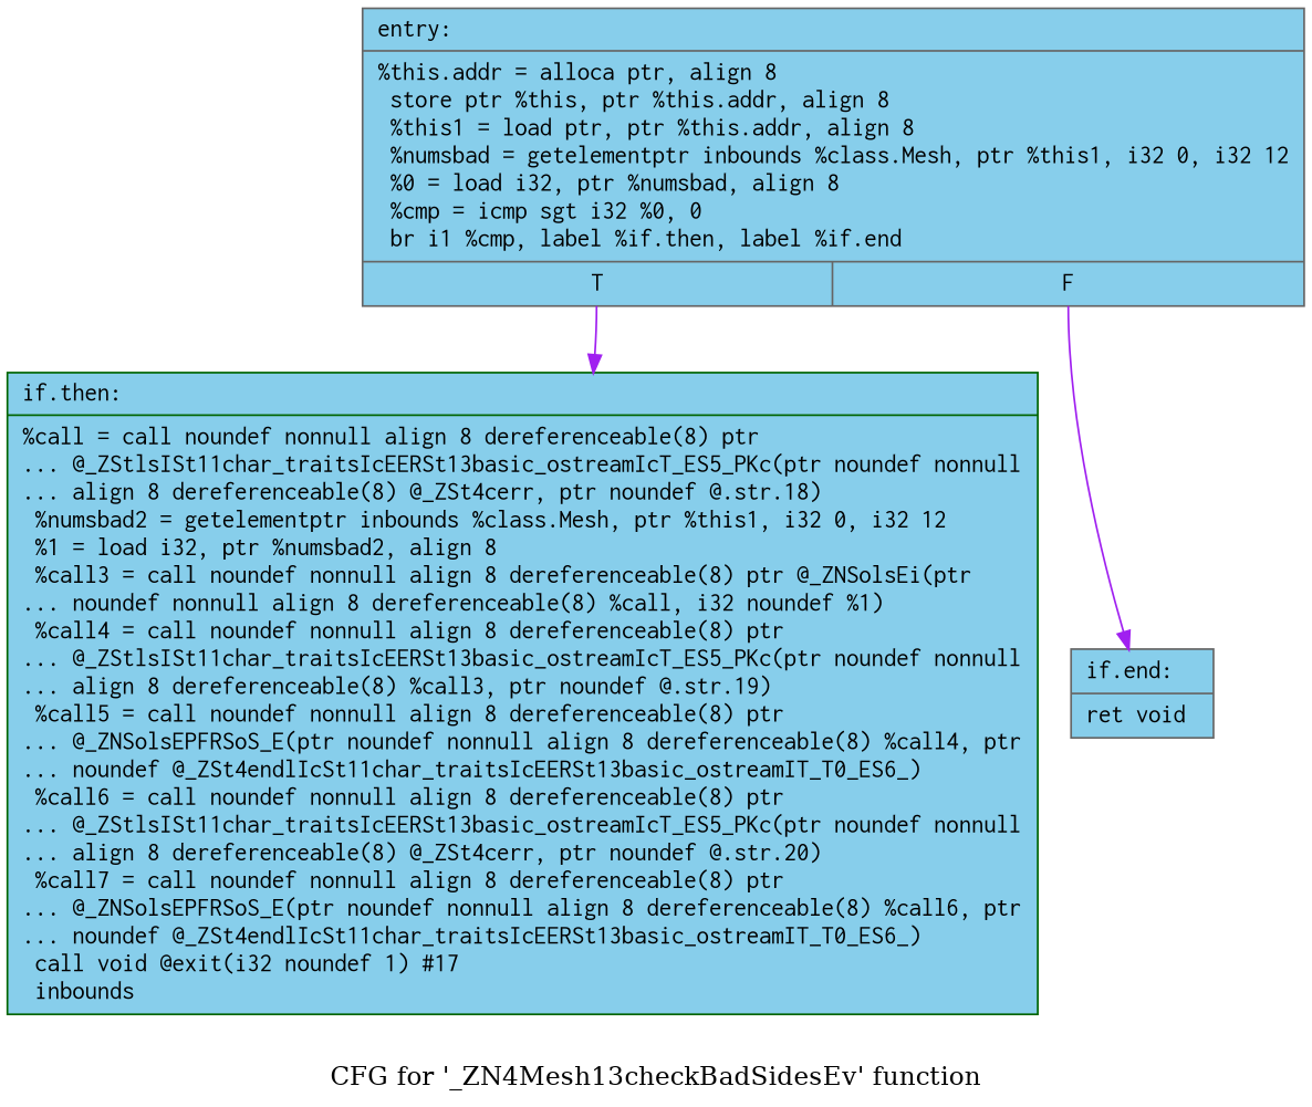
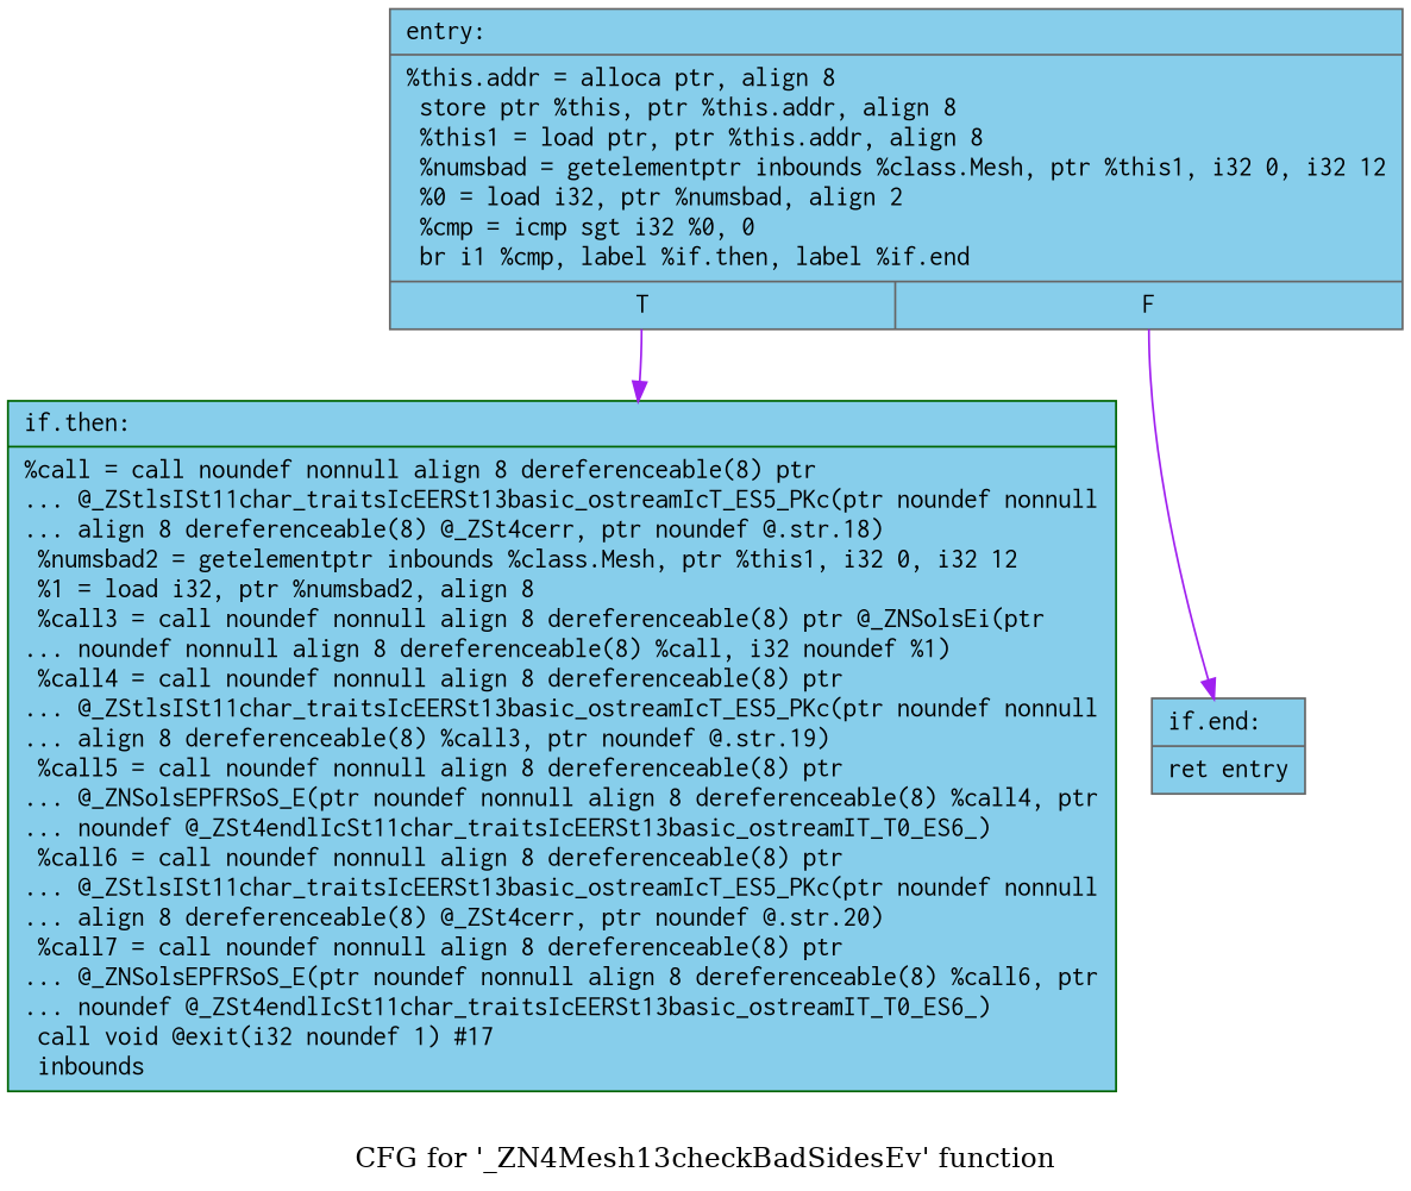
  digraph {
    label="CFG for '_ZN4Mesh13checkBadSidesEv' function"
    node [color=gray40 fillcolor=skyblue fontname=Courier shape=record style=filled]
    edge [color=purple style=solid]
-   n1 [label="{entry:\l|  %this.addr = alloca ptr, align 8\l  store ptr %this, ptr %this.addr, align 8\l  %this1 = load ptr, ptr %this.addr, align 8\l  %numsbad = getelementptr inbounds %class.Mesh, ptr %this1, i32 0, i32 12\l  %0 = load i32, ptr %numsbad, align 8\l  %cmp = icmp sgt i32 %0, 0\l  br i1 %cmp, label %if.then, label %if.end\l|{<s0>T|<s1>F}}"]
+   n1 [label="{entry:\l|  %this.addr = alloca ptr, align 8\l  store ptr %this, ptr %this.addr, align 8\l  %this1 = load ptr, ptr %this.addr, align 8\l  %numsbad = getelementptr inbounds %class.Mesh, ptr %this1, i32 0, i32 12\l  %0 = load i32, ptr %numsbad, align 2\l  %cmp = icmp sgt i32 %0, 0\l  br i1 %cmp, label %if.then, label %if.end\l|{<s0>T|<s1>F}}"]
    n2 [color=darkgreen label="{if.then:\l|  %call = call noundef nonnull align 8 dereferenceable(8) ptr\l... @_ZStlsISt11char_traitsIcEERSt13basic_ostreamIcT_ES5_PKc(ptr noundef nonnull\l... align 8 dereferenceable(8) @_ZSt4cerr, ptr noundef @.str.18)\l  %numsbad2 = getelementptr inbounds %class.Mesh, ptr %this1, i32 0, i32 12\l  %1 = load i32, ptr %numsbad2, align 8\l  %call3 = call noundef nonnull align 8 dereferenceable(8) ptr @_ZNSolsEi(ptr\l... noundef nonnull align 8 dereferenceable(8) %call, i32 noundef %1)\l  %call4 = call noundef nonnull align 8 dereferenceable(8) ptr\l... @_ZStlsISt11char_traitsIcEERSt13basic_ostreamIcT_ES5_PKc(ptr noundef nonnull\l... align 8 dereferenceable(8) %call3, ptr noundef @.str.19)\l  %call5 = call noundef nonnull align 8 dereferenceable(8) ptr\l... @_ZNSolsEPFRSoS_E(ptr noundef nonnull align 8 dereferenceable(8) %call4, ptr\l... noundef @_ZSt4endlIcSt11char_traitsIcEERSt13basic_ostreamIT_T0_ES6_)\l  %call6 = call noundef nonnull align 8 dereferenceable(8) ptr\l... @_ZStlsISt11char_traitsIcEERSt13basic_ostreamIcT_ES5_PKc(ptr noundef nonnull\l... align 8 dereferenceable(8) @_ZSt4cerr, ptr noundef @.str.20)\l  %call7 = call noundef nonnull align 8 dereferenceable(8) ptr\l... @_ZNSolsEPFRSoS_E(ptr noundef nonnull align 8 dereferenceable(8) %call6, ptr\l... noundef @_ZSt4endlIcSt11char_traitsIcEERSt13basic_ostreamIT_T0_ES6_)\l  call void @exit(i32 noundef 1) #17\l  inbounds\l}"]
-   n3 [label="{if.end:\l|  ret void\l}"]
+   n3 [label="{if.end:\l|  ret entry\l}"]
    n1 -> n2 [tailport=s0]
    n1 -> n3 [tailport=s1]
  }
